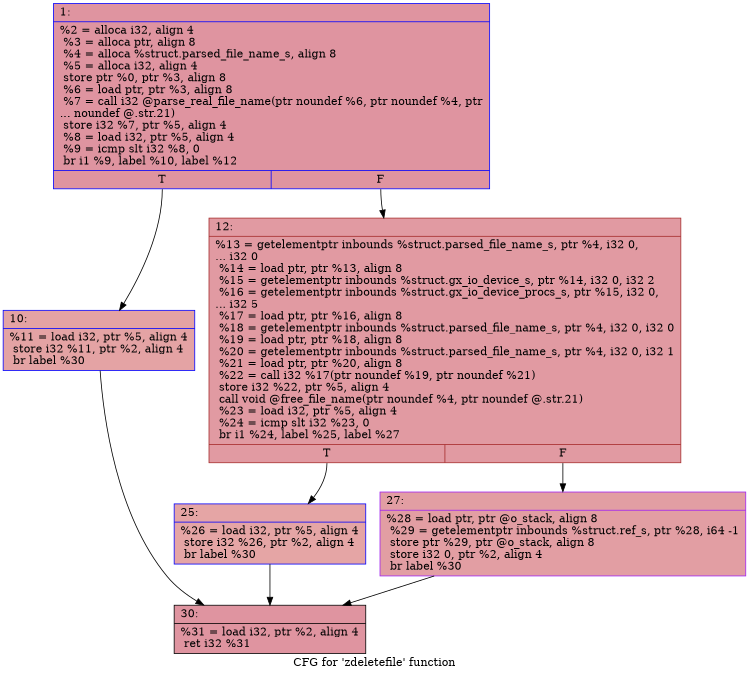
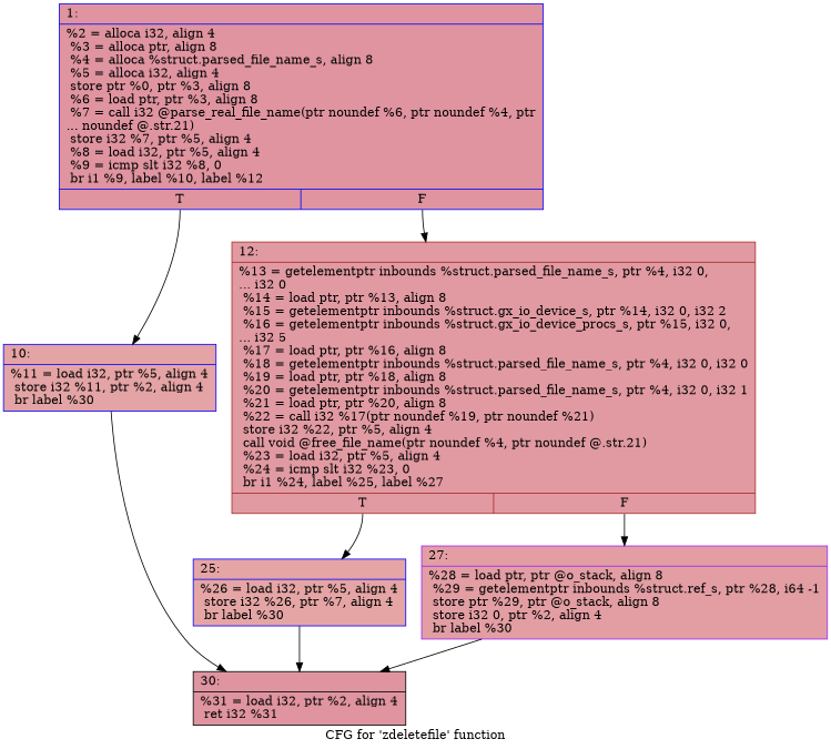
  digraph {
    label="CFG for 'zdeletefile' function"
    fontname="DejaVu Serif"
    node [color=blue fillcolor="#b70d2870" fontname="DejaVu Serif" shape=record style=filled]
    edge [fontname="DejaVu Serif"]
    n1 [label="{1:\l|  %2 = alloca i32, align 4\l  %3 = alloca ptr, align 8\l  %4 = alloca %struct.parsed_file_name_s, align 8\l  %5 = alloca i32, align 4\l  store ptr %0, ptr %3, align 8\l  %6 = load ptr, ptr %3, align 8\l  %7 = call i32 @parse_real_file_name(ptr noundef %6, ptr noundef %4, ptr\l... noundef @.str.21)\l  store i32 %7, ptr %5, align 4\l  %8 = load i32, ptr %5, align 4\l  %9 = icmp slt i32 %8, 0\l  br i1 %9, label %10, label %12\l|{<s0>T|<s1>F}}"]
    n2 [fillcolor="#c32e3170" label="{10:\l|  %11 = load i32, ptr %5, align 4\l  store i32 %11, ptr %2, align 4\l  br label %30\l}"]
    n3 [color=brown fillcolor="#bb1b2c70" label="{12:\l|  %13 = getelementptr inbounds %struct.parsed_file_name_s, ptr %4, i32 0,\l... i32 0\l  %14 = load ptr, ptr %13, align 8\l  %15 = getelementptr inbounds %struct.gx_io_device_s, ptr %14, i32 0, i32 2\l  %16 = getelementptr inbounds %struct.gx_io_device_procs_s, ptr %15, i32 0,\l... i32 5\l  %17 = load ptr, ptr %16, align 8\l  %18 = getelementptr inbounds %struct.parsed_file_name_s, ptr %4, i32 0, i32 0\l  %19 = load ptr, ptr %18, align 8\l  %20 = getelementptr inbounds %struct.parsed_file_name_s, ptr %4, i32 0, i32 1\l  %21 = load ptr, ptr %20, align 8\l  %22 = call i32 %17(ptr noundef %19, ptr noundef %21)\l  store i32 %22, ptr %5, align 4\l  call void @free_file_name(ptr noundef %4, ptr noundef @.str.21)\l  %23 = load i32, ptr %5, align 4\l  %24 = icmp slt i32 %23, 0\l  br i1 %24, label %25, label %27\l|{<s0>T|<s1>F}}"]
    n4 [color=black label="{30:\l|  %31 = load i32, ptr %2, align 4\l  ret i32 %31\l}"]
-   n5 [fillcolor="#c5333470" label="{25:\l|  %26 = load i32, ptr %5, align 4\l  store i32 %26, ptr %2, align 4\l  br label %30\l}"]
+   n5 [fillcolor="#c5333470" label="{25:\l|  %26 = load i32, ptr %5, align 4\l  store i32 %26, ptr %7, align 4\l  br label %30\l}"]
    n6 [color=purple fillcolor="#be242e70" label="{27:\l|  %28 = load ptr, ptr @o_stack, align 8\l  %29 = getelementptr inbounds %struct.ref_s, ptr %28, i64 -1\l  store ptr %29, ptr @o_stack, align 8\l  store i32 0, ptr %2, align 4\l  br label %30\l}"]
    n1 -> n2 [tailport=s0]
    n1 -> n3 [tailport=s1]
    n2 -> n4
    n3 -> n5 [tailport=s0]
    n3 -> n6 [tailport=s1]
    n5 -> n4
    n6 -> n4
  }
